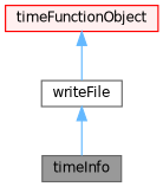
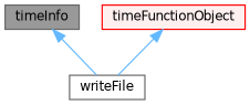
  digraph {
    node [color=gray40 fontname=Helvetica fontsize=10 shape=box style=filled]
    edge [color=steelblue1 dir=back fontname=Helvetica fontsize=10 labelfontname=Helvetica labelfontsize=10 style=solid]
    n1 [fillcolor=grey60 fontcolor=black height=0.2 label=timeInfo width=0.4]
    n2 [color=red fillcolor="#FFF0F0" height=0.2 label=timeFunctionObject width=0.4]
    n3 [fillcolor=white height=0.2 label=writeFile width=0.4]
    n2 -> n3
-   n3 -> n1
+   n1 -> n3
  }
